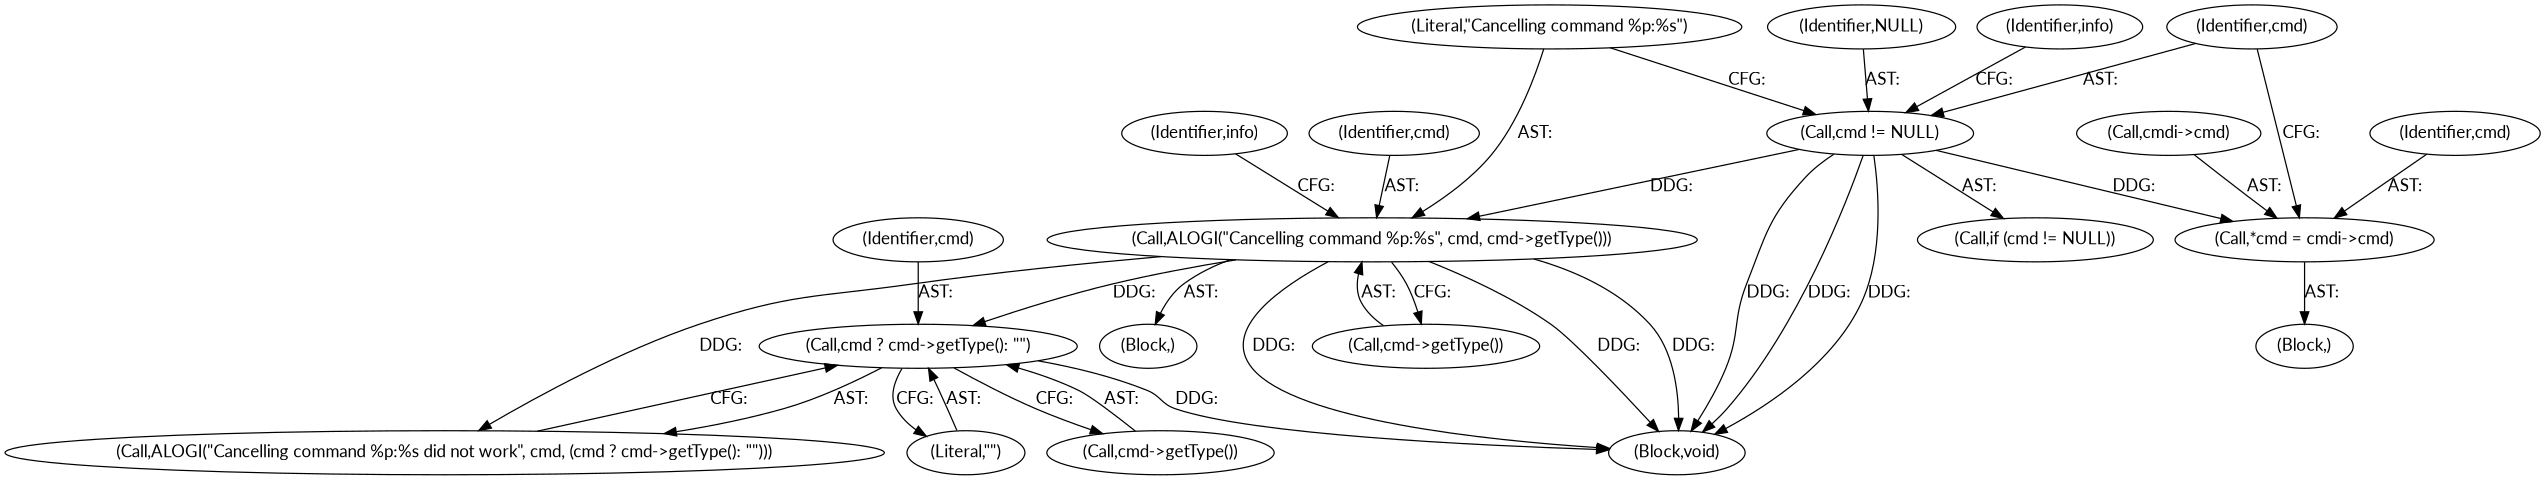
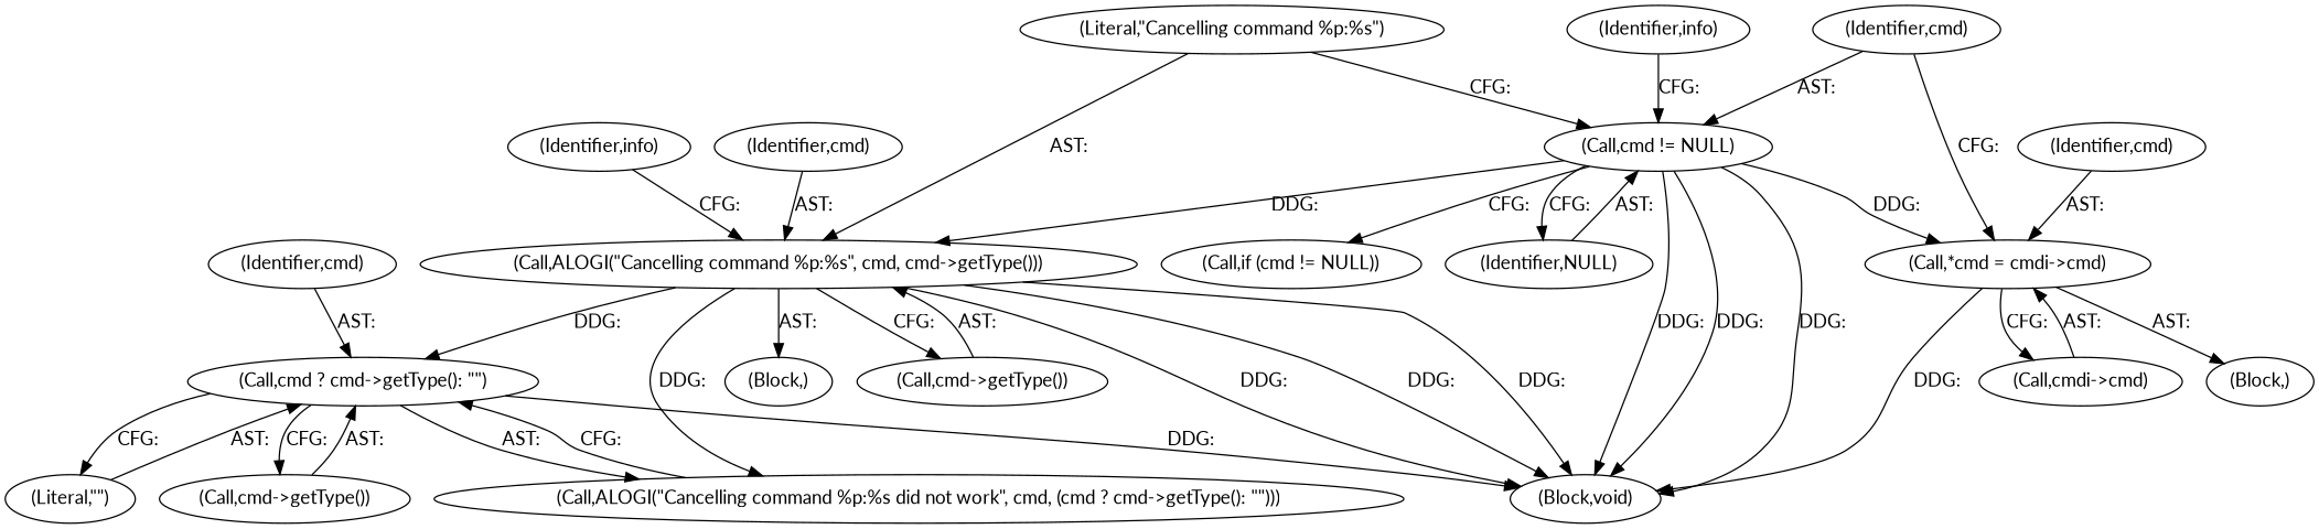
  digraph {
    fontname=Lato
    node [fontname=Lato]
    edge [fontname=Lato]
    n1 [label="(Call,cmd ? cmd->getType(): \"\")"]
    n2 [label="(Call,ALOGI(\"Cancelling command %p:%s did not work\", cmd, (cmd ? cmd->getType(): \"\")))"]
    n3 [label="(Literal,\"\")"]
    n4 [label="(Call,cmd->getType())"]
    n5 [label="(Block,void)"]
    n6 [label="(Call,ALOGI(\"Cancelling command %p:%s\", cmd, cmd->getType()))"]
    n7 [label="(Block,)"]
    n8 [label="(Call,cmd->getType())"]
    n9 [label="(Call,cmd != NULL)"]
    n10 [label="(Identifier,NULL)"]
    n11 [label="(Call,if (cmd != NULL))"]
    n12 [label="(Call,*cmd = cmdi->cmd)"]
    n13 [label="(Call,cmdi->cmd)"]
    n14 [label="(Block,)"]
    n15 [label="(Identifier,info)"]
    n16 [label="(Identifier,cmd)"]
    n17 [label="(Identifier,cmd)"]
    n18 [label="(Literal,\"Cancelling command %p:%s\")"]
    n19 [label="(Identifier,cmd)"]
    n20 [label="(Identifier,cmd)"]
    n21 [label="(Identifier,info)"]
    n1 -> n2 [label="AST: "]
    n1 -> n3 [label="CFG: "]
    n1 -> n4 [label="CFG: "]
    n1 -> n5 [label="DDG: "]
    n2 -> n1 [label="CFG: "]
    n3 -> n1 [label="AST: "]
    n4 -> n1 [label="AST: "]
    n6 -> n1 [label="DDG: "]
    n6 -> n2 [label="DDG: "]
    n6 -> n5 [label="DDG: "]
    n6 -> n5 [label="DDG: "]
    n6 -> n5 [label="DDG: "]
    n6 -> n7 [label="AST: "]
    n6 -> n8 [label="CFG: "]
    n8 -> n6 [label="AST: "]
    n9 -> n5 [label="DDG: "]
    n9 -> n5 [label="DDG: "]
    n9 -> n5 [label="DDG: "]
    n9 -> n6 [label="DDG: "]
-   n9 -> n11 [label="AST: "]
+   n9 -> n10 [label="CFG: "]
+   n9 -> n11 [label="CFG: "]
    n9 -> n12 [label="DDG: "]
    n10 -> n9 [label="AST: "]
+   n12 -> n5 [label="DDG: "]
+   n12 -> n13 [label="CFG: "]
    n12 -> n14 [label="AST: "]
    n13 -> n12 [label="AST: "]
    n15 -> n6 [label="CFG: "]
    n16 -> n6 [label="AST: "]
    n17 -> n1 [label="AST: "]
    n18 -> n6 [label="AST: "]
    n18 -> n9 [label="CFG: "]
    n19 -> n9 [label="AST: "]
    n19 -> n12 [label="CFG: "]
    n20 -> n12 [label="AST: "]
    n21 -> n9 [label="CFG: "]
  }
